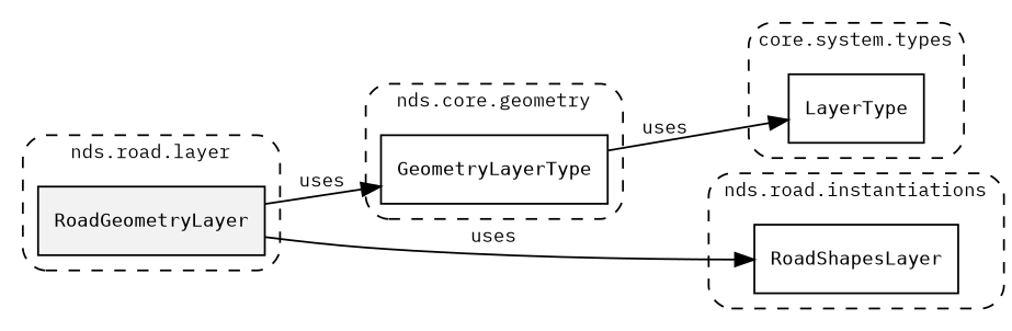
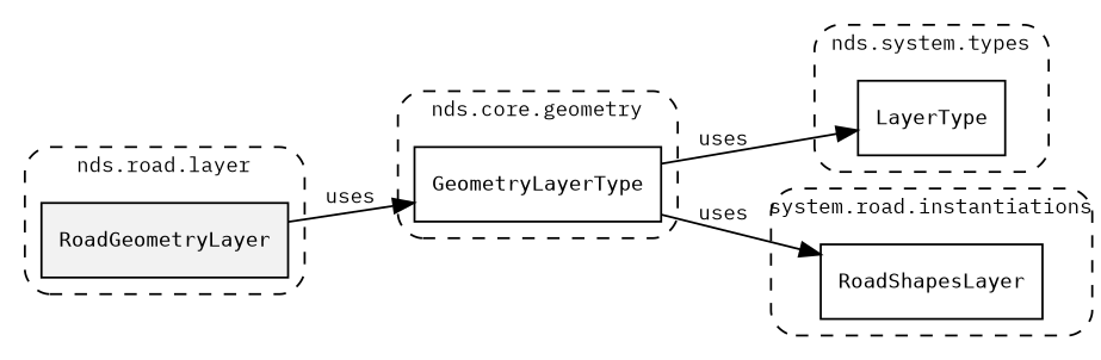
  digraph {
    fontname="IBM Plex Mono"
    fontsize=10
    rankdir=LR
    node [fontname="IBM Plex Mono" fontsize=10 shape=box]
    edge [fontname="IBM Plex Mono" fontsize=10]
    n1 [fillcolor="#0000000D" label=<<font face="monospace"><table align="center" border="0" cellspacing="0" cellpadding="0"><tr><td href="../../../content/packages/nds.road.layer.html#Structure-RoadGeometryLayer" title="Structure defined in nds.road.layer">RoadGeometryLayer</td></tr></table></font>> style=filled]
    n2 [label=<<font face="monospace"><table align="center" border="0" cellspacing="0" cellpadding="0"><tr><td href="../../../content/packages/nds.core.geometry.html#Enum-GeometryLayerType" title="Enum defined in nds.core.geometry">GeometryLayerType</td></tr></table></font>>]
    n3 [label=<<font face="monospace"><table align="center" border="0" cellspacing="0" cellpadding="0"><tr><td href="../../../content/packages/nds.road.instantiations.html#InstantiateType-RoadShapesLayer" title="InstantiateType defined in nds.road.instantiations">RoadShapesLayer</td></tr></table></font>>]
    n4 [label=<<font face="monospace"><table align="center" border="0" cellspacing="0" cellpadding="0"><tr><td href="../../../content/packages/nds.system.types.html#Enum-LayerType" title="Enum defined in nds.system.types">LayerType</td></tr></table></font>>]
    subgraph cluster_1 {
      label="nds.road.layer"
      style="dashed, rounded"
      n1
    }
    subgraph cluster_2 {
      label="nds.core.geometry"
      style="dashed, rounded"
      n2
    }
    subgraph cluster_3 {
-     label="nds.road.instantiations"
+     label="system.road.instantiations"
      style="dashed, rounded"
      n3
    }
    subgraph cluster_4 {
-     label="core.system.types"
+     label="nds.system.types"
      style="dashed, rounded"
      n4
    }
    n1 -> n2 [label=uses]
-   n1 -> n3 [label=uses]
+   n2 -> n3 [label=uses]
    n2 -> n4 [label=uses]
  }
